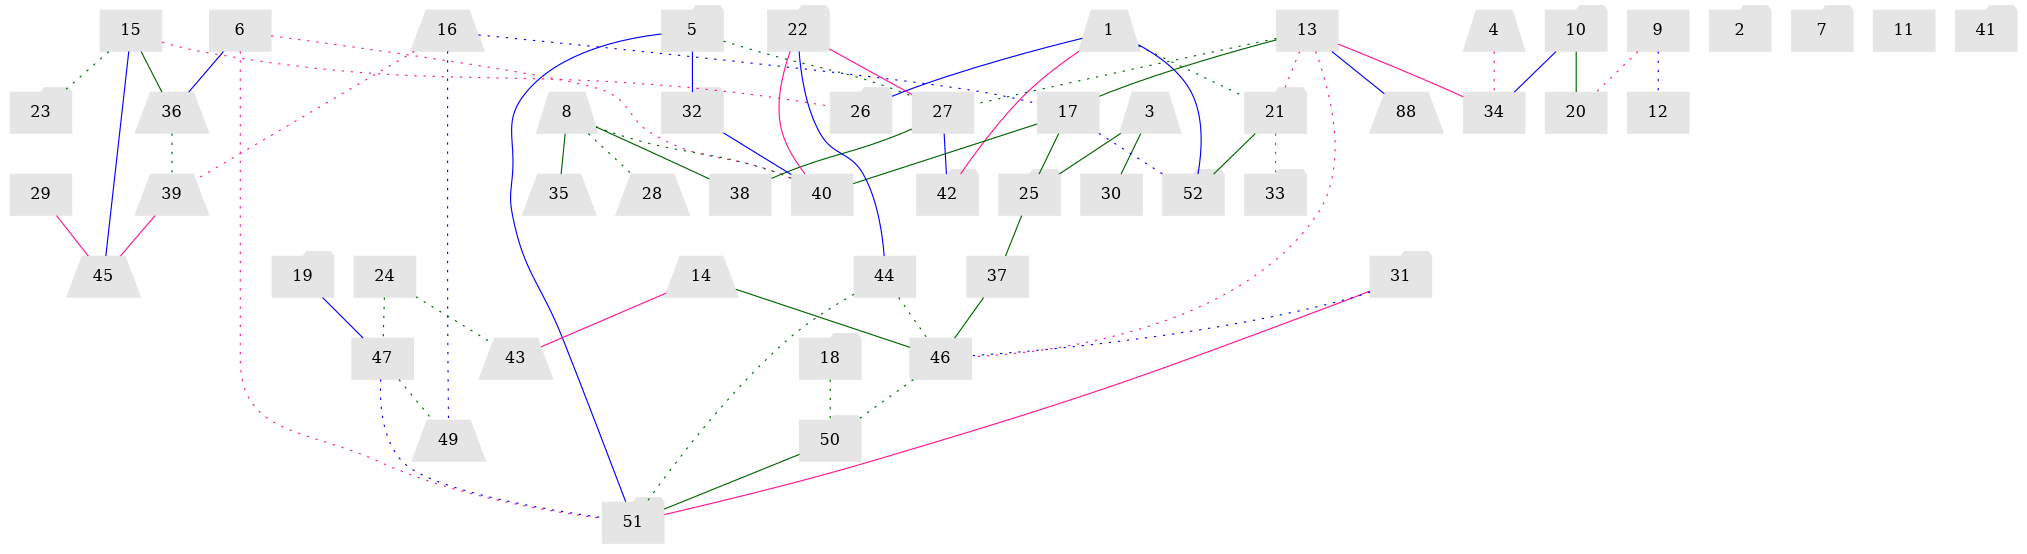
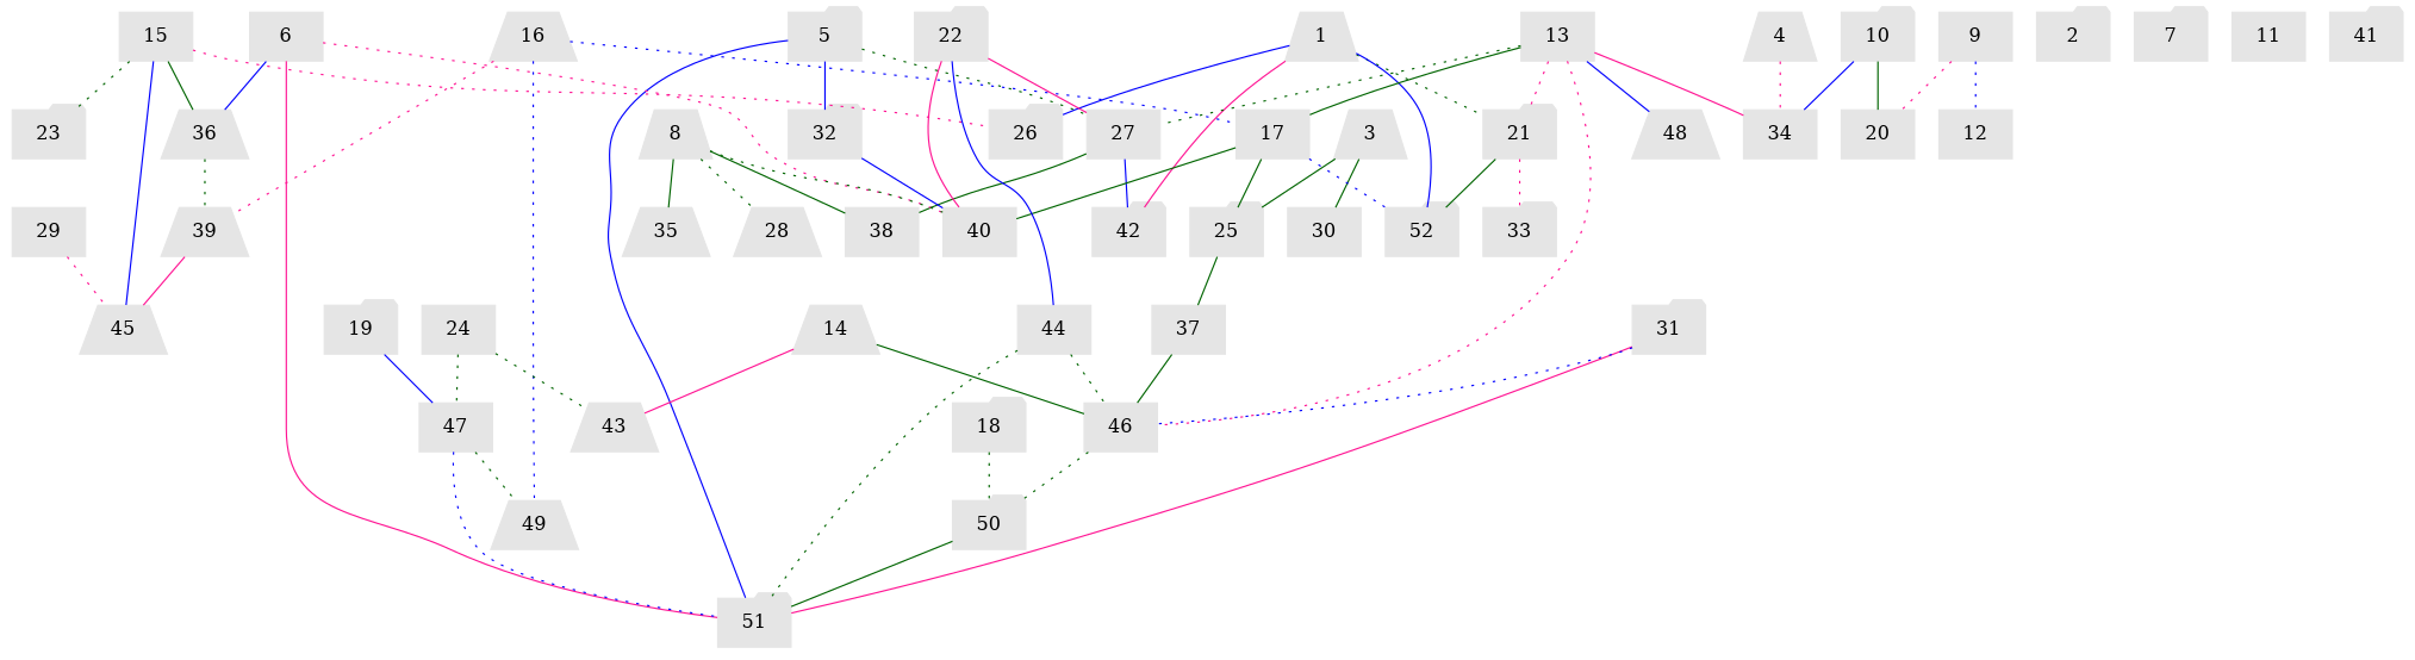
  graph {
    node [color=gray90 shape=folder style=filled]
    edge [color=darkgreen style=solid]
    1 [shape=trapezium]
    21
    26
    42
    52
    33
    2
    3 [shape=trapezium]
    25
    30 [shape=box]
    37 [shape=box]
    4 [shape=trapezium]
    34 [shape=box]
    27 [shape=box]
    5
    32
    51
    38 [shape=box]
    40 [shape=box]
    6 [shape=box]
    36 [shape=trapezium]
    39 [shape=trapezium]
    7
    8 [shape=trapezium]
    28 [shape=trapezium]
    35 [shape=trapezium]
    9 [shape=box]
    12 [shape=box]
    20 [shape=box]
    10
    11 [shape=box]
    13 [shape=box]
    17 [shape=box]
    46 [shape=box]
-   48 [shape=trapezium label=88]
+   48 [shape=trapezium]
    50
    14 [shape=trapezium]
    43 [shape=trapezium]
    15 [shape=box]
    23
    45 [shape=trapezium]
    16 [shape=trapezium]
    49 [shape=trapezium]
    18
    47 [shape=box]
    19
    22
    44 [shape=box]
    24 [shape=box]
    29 [shape=box]
    31
    41
    1 -- 21 [style=dotted]
    1 -- 26 [color=blue]
    1 -- 42 [color=deeppink]
    1 -- 52 [color=blue]
    21 -- 52
    21 -- 33 [color=deeppink style=dotted]
    3 -- 25
    3 -- 30
    25 -- 37
    37 -- 46
    4 -- 34 [color=deeppink style=dotted]
    27 -- 42 [color=blue]
    27 -- 38
    5 -- 27 [style=dotted]
    5 -- 32 [color=blue]
    5 -- 51 [color=blue]
    32 -- 40 [color=blue]
-   6 -- 51 [color=deeppink style=dotted]
+   6 -- 51 [color=deeppink]
    6 -- 40 [color=deeppink style=dotted]
    6 -- 36 [color=blue]
    36 -- 39 [style=dotted]
    39 -- 45 [color=deeppink]
    8 -- 38
    8 -- 40 [style=dotted]
    8 -- 28 [style=dotted]
    8 -- 35
    9 -- 12 [color=blue style=dotted]
    9 -- 20 [color=deeppink style=dotted]
    10 -- 34 [color=blue]
    10 -- 20
    13 -- 21 [color=deeppink style=dotted]
    13 -- 34 [color=deeppink]
    13 -- 27 [style=dotted]
    13 -- 17
    13 -- 46 [color=deeppink style=dotted]
    13 -- 48 [color=blue]
    17 -- 52 [color=blue style=dotted]
    17 -- 25
    17 -- 40
    46 -- 50 [style=dotted]
    50 -- 51
    14 -- 46
    14 -- 43 [color=deeppink]
    15 -- 26 [color=deeppink style=dotted]
    15 -- 36
    15 -- 23 [style=dotted]
    15 -- 45 [color=blue]
    16 -- 39 [color=deeppink style=dotted]
    16 -- 17 [color=blue style=dotted]
    16 -- 49 [color=blue style=dotted]
    18 -- 50 [style=dotted]
    47 -- 51 [color=blue style=dotted]
    47 -- 49 [style=dotted]
    19 -- 47 [color=blue]
    22 -- 27 [color=deeppink]
    22 -- 40 [color=deeppink]
    22 -- 44 [color=blue]
    44 -- 51 [style=dotted]
    44 -- 46 [style=dotted]
    24 -- 43 [style=dotted]
    24 -- 47 [style=dotted]
-   29 -- 45 [color=deeppink]
+   29 -- 45 [color=deeppink style=dotted]
    31 -- 51 [color=deeppink]
    31 -- 46 [color=blue style=dotted]
  }
